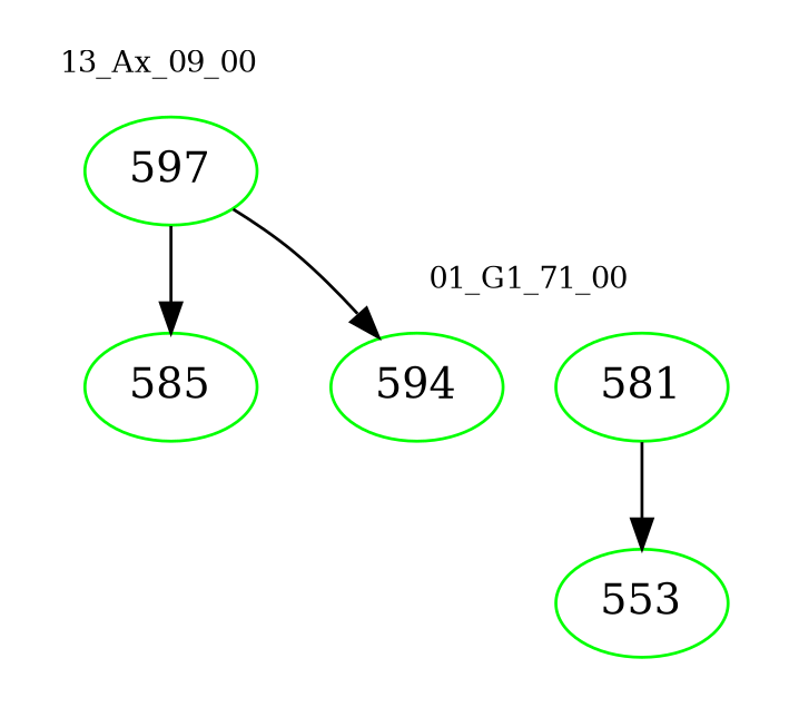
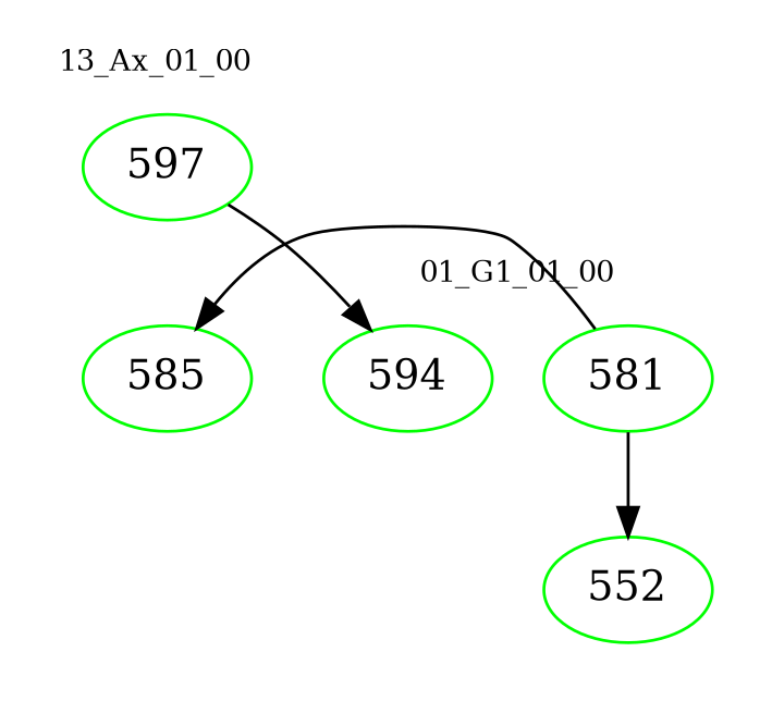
  digraph {
    node [color=green]
    edge [color=black]
    n1 [label=597]
    n2 [label=585]
    n3 [label=581]
-   n4 [label=553]
+   n4 [label=552]
    n5 [label=594]
    subgraph cluster_1 {
      color=white
      fontsize=10
-     label="13_Ax_09_00"
+     label="13_Ax_01_00"
      n1
      n2
    }
    subgraph cluster_2 {
      color=white
      fontsize=10
-     label="01_G1_71_00"
+     label="01_G1_01_00"
      n3
      n4
      n5
    }
-   n1 -> n2
+   n3 -> n2
    n1 -> n5
    n3 -> n4
  }
